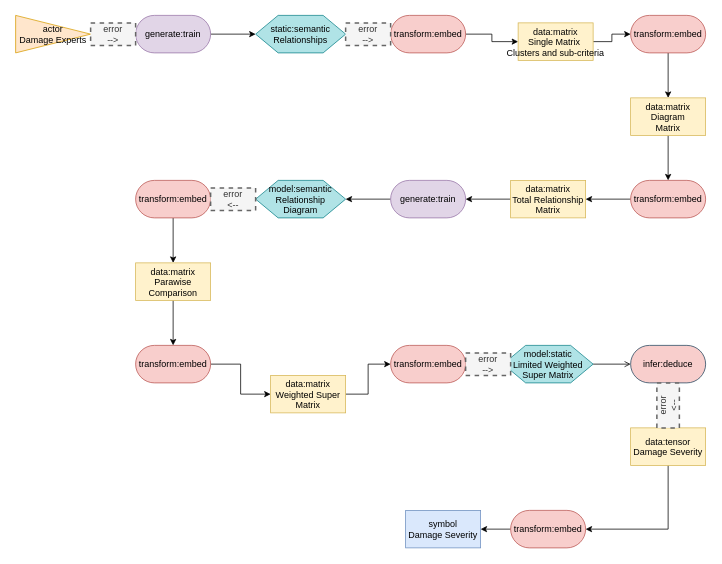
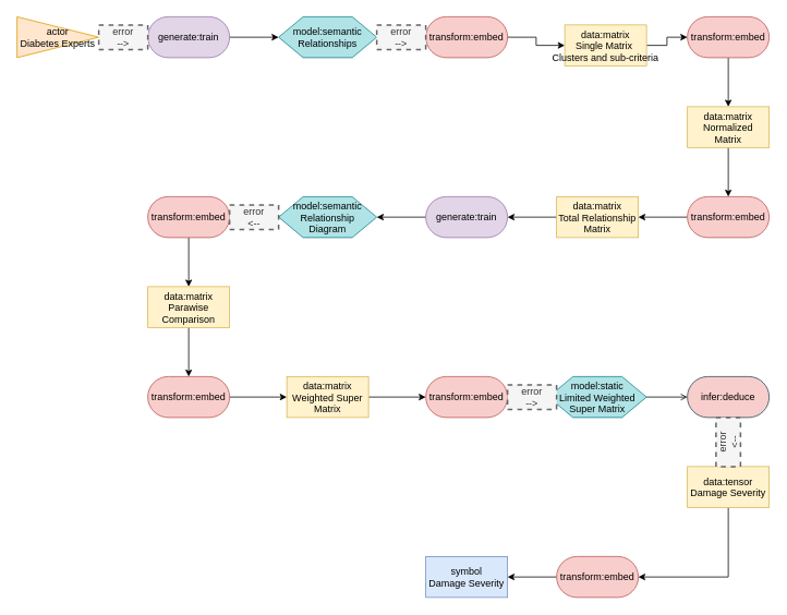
  <mxCell id="0" />
  <mxCell id="1" parent="0" />
- <mxCell id="2" value="actor&#10;Damage Experts" style="triangle;fillColor=#ffe6cc;strokeColor=#d79b00;fontColor=#000000;" parent="1" name="actor" vertex="1"><mxGeometry x="20" y="20" width="100" height="50" as="geometry" /></mxCell>
+ <mxCell id="2" value="actor&#10;Diabetes Experts" style="triangle;fillColor=#ffe6cc;strokeColor=#d79b00;fontColor=#000000;" parent="1" name="actor" vertex="1"><mxGeometry x="20" y="20" width="100" height="50" as="geometry" /></mxCell>
  <mxCell id="3" style="edgeStyle=orthogonalEdgeStyle;rounded=0;orthogonalLoop=1;jettySize=auto;html=1;entryX=0;entryY=0.5;entryDx=0;entryDy=0;" parent="1" source="4" target="6" edge="1"><mxGeometry relative="1" as="geometry" /></mxCell>
  <mxCell id="4" value="generate:train" style="rounded=1;whiteSpace=wrap;html=1;arcSize=50;fillColor=#e1d5e7;strokeColor=#9673a6;" parent="1" name="generate:train" vertex="1"><mxGeometry x="180" y="20" width="100" height="50" as="geometry" /></mxCell>
  <mxCell id="5" value="&lt;div&gt;error&lt;/div&gt;&lt;div&gt;--&amp;gt;&lt;/div&gt;" style="text;html=1;align=center;verticalAlign=middle;whiteSpace=wrap;rounded=0;dashed=1;fillColor=#f5f5f5;fontColor=#333333;strokeColor=#666666;strokeWidth=2;" parent="1" name="text" vertex="1"><mxGeometry x="120" y="30" width="60" height="30" as="geometry" /></mxCell>
- <mxCell id="6" value="static:semantic&#10;Relationships" style="shape=hexagon;perimeter=hexagonPerimeter2;fillColor=#b0e3e6;strokeColor=#0e8088;" parent="1" name="model" vertex="1"><mxGeometry x="340" y="20" width="120" height="50" as="geometry" /></mxCell>
+ <mxCell id="6" value="model:semantic&#10;Relationships" style="shape=hexagon;perimeter=hexagonPerimeter2;fillColor=#b0e3e6;strokeColor=#0e8088;" parent="1" name="model" vertex="1"><mxGeometry x="340" y="20" width="120" height="50" as="geometry" /></mxCell>
  <mxCell id="7" style="edgeStyle=orthogonalEdgeStyle;rounded=0;orthogonalLoop=1;jettySize=auto;html=1;entryX=0;entryY=0.5;entryDx=0;entryDy=0;" parent="1" source="8" target="11" edge="1"><mxGeometry relative="1" as="geometry" /></mxCell>
  <mxCell id="8" value="transform:embed" style="rounded=1;whiteSpace=wrap;html=1;arcSize=50;fillColor=#f8cecc;strokeColor=#b85450;" parent="1" name="transform" vertex="1"><mxGeometry x="520" y="20" width="100" height="50" as="geometry" /></mxCell>
  <mxCell id="9" value="&lt;div&gt;error&lt;/div&gt;&lt;div&gt;--&amp;gt;&lt;/div&gt;" style="text;html=1;align=center;verticalAlign=middle;whiteSpace=wrap;rounded=0;dashed=1;fillColor=#f5f5f5;fontColor=#333333;strokeColor=#666666;strokeWidth=2;" parent="1" name="text" vertex="1"><mxGeometry x="460" y="30" width="60" height="30" as="geometry" /></mxCell>
  <mxCell id="10" style="edgeStyle=orthogonalEdgeStyle;rounded=0;orthogonalLoop=1;jettySize=auto;html=1;entryX=0;entryY=0.5;entryDx=0;entryDy=0;" parent="1" source="11" target="13" edge="1"><mxGeometry relative="1" as="geometry" /></mxCell>
  <mxCell id="11" value="data:matrix&#10;Single Matrix &#10;Clusters and sub-criteria" style="rectangle;fillColor=#fff2cc;strokeColor=#d6b656;" parent="1" name="data" vertex="1"><mxGeometry x="690" y="30" width="100" height="50" as="geometry" /></mxCell>
  <mxCell id="12" style="edgeStyle=orthogonalEdgeStyle;rounded=0;orthogonalLoop=1;jettySize=auto;html=1;entryX=0.5;entryY=0;entryDx=0;entryDy=0;" parent="1" source="13" target="15" edge="1"><mxGeometry relative="1" as="geometry" /></mxCell>
  <mxCell id="13" value="transform:embed" style="rounded=1;whiteSpace=wrap;html=1;arcSize=50;fillColor=#f8cecc;strokeColor=#b85450;" parent="1" name="transform" vertex="1"><mxGeometry x="840" y="20" width="100" height="50" as="geometry" /></mxCell>
  <mxCell id="14" style="edgeStyle=orthogonalEdgeStyle;rounded=0;orthogonalLoop=1;jettySize=auto;html=1;entryX=0.5;entryY=0;entryDx=0;entryDy=0;" parent="1" source="15" target="17" edge="1"><mxGeometry relative="1" as="geometry" /></mxCell>
- <mxCell id="15" value="data:matrix&#10;Diagram&#10;Matrix" style="rectangle;fillColor=#fff2cc;strokeColor=#d6b656;" parent="1" name="data" vertex="1"><mxGeometry x="840" y="130" width="100" height="50" as="geometry" /></mxCell>
+ <mxCell id="15" value="data:matrix&#10;Normalized&#10;Matrix" style="rectangle;fillColor=#fff2cc;strokeColor=#d6b656;" parent="1" name="data" vertex="1"><mxGeometry x="840" y="130" width="100" height="50" as="geometry" /></mxCell>
  <mxCell id="16" style="edgeStyle=orthogonalEdgeStyle;rounded=0;orthogonalLoop=1;jettySize=auto;html=1;entryX=1;entryY=0.5;entryDx=0;entryDy=0;" parent="1" source="17" target="19" edge="1"><mxGeometry relative="1" as="geometry" /></mxCell>
  <mxCell id="17" value="transform:embed" style="rounded=1;whiteSpace=wrap;html=1;arcSize=50;fillColor=#f8cecc;strokeColor=#b85450;" parent="1" name="transform" vertex="1"><mxGeometry x="840" y="240" width="100" height="50" as="geometry" /></mxCell>
  <mxCell id="18" style="edgeStyle=orthogonalEdgeStyle;rounded=0;orthogonalLoop=1;jettySize=auto;html=1;entryX=1;entryY=0.5;entryDx=0;entryDy=0;" parent="1" source="19" target="21" edge="1"><mxGeometry relative="1" as="geometry" /></mxCell>
  <mxCell id="19" value="data:matrix&#10;Total Relationship&#10;Matrix" style="rectangle;fillColor=#fff2cc;strokeColor=#d6b656;" parent="1" name="data" vertex="1"><mxGeometry x="680" y="240" width="100" height="50" as="geometry" /></mxCell>
  <mxCell id="20" style="edgeStyle=orthogonalEdgeStyle;rounded=0;orthogonalLoop=1;jettySize=auto;html=1;entryX=1;entryY=0.5;entryDx=0;entryDy=0;" parent="1" source="21" target="22" edge="1"><mxGeometry relative="1" as="geometry" /></mxCell>
  <mxCell id="21" value="generate:train" style="rounded=1;whiteSpace=wrap;html=1;arcSize=50;fillColor=#e1d5e7;strokeColor=#9673a6;" parent="1" name="generate:train" vertex="1"><mxGeometry x="520" y="240" width="100" height="50" as="geometry" /></mxCell>
  <mxCell id="22" value="model:semantic&#10;Relationship&#10;Diagram" style="shape=hexagon;perimeter=hexagonPerimeter2;fillColor=#b0e3e6;strokeColor=#0e8088;" parent="1" name="model" vertex="1"><mxGeometry x="340" y="240" width="120" height="50" as="geometry" /></mxCell>
  <mxCell id="23" style="edgeStyle=orthogonalEdgeStyle;rounded=0;orthogonalLoop=1;jettySize=auto;html=1;exitX=0.5;exitY=1;exitDx=0;exitDy=0;entryX=0.5;entryY=0;entryDx=0;entryDy=0;" parent="1" source="24" target="27" edge="1"><mxGeometry relative="1" as="geometry" /></mxCell>
  <mxCell id="24" value="transform:embed" style="rounded=1;whiteSpace=wrap;html=1;arcSize=50;fillColor=#f8cecc;strokeColor=#b85450;" parent="1" name="transform" vertex="1"><mxGeometry x="180" y="240" width="100" height="50" as="geometry" /></mxCell>
  <mxCell id="25" value="&lt;div&gt;error&lt;/div&gt;&lt;div&gt;&amp;lt;--&lt;/div&gt;" style="text;html=1;align=center;verticalAlign=middle;whiteSpace=wrap;rounded=0;dashed=1;fillColor=#f5f5f5;fontColor=#333333;strokeColor=#666666;strokeWidth=2;" parent="1" name="text" vertex="1"><mxGeometry x="280" y="250" width="60" height="30" as="geometry" /></mxCell>
  <mxCell id="26" style="edgeStyle=orthogonalEdgeStyle;rounded=0;orthogonalLoop=1;jettySize=auto;html=1;exitX=0.5;exitY=1;exitDx=0;exitDy=0;entryX=0.5;entryY=0;entryDx=0;entryDy=0;" parent="1" source="27" target="29" edge="1"><mxGeometry relative="1" as="geometry" /></mxCell>
  <mxCell id="27" value="data:matrix&#10;Parawise&#10;Comparison" style="rectangle;fillColor=#fff2cc;strokeColor=#d6b656;" parent="1" name="data" vertex="1"><mxGeometry x="180" y="350" width="100" height="50" as="geometry" /></mxCell>
  <mxCell id="28" style="edgeStyle=orthogonalEdgeStyle;rounded=0;orthogonalLoop=1;jettySize=auto;html=1;entryX=0;entryY=0.5;entryDx=0;entryDy=0;" parent="1" source="29" target="31" edge="1"><mxGeometry relative="1" as="geometry" /></mxCell>
  <mxCell id="29" value="transform:embed" style="rounded=1;whiteSpace=wrap;html=1;arcSize=50;fillColor=#f8cecc;strokeColor=#b85450;" parent="1" name="transform" vertex="1"><mxGeometry x="180" y="460" width="100" height="50" as="geometry" /></mxCell>
  <mxCell id="30" style="edgeStyle=orthogonalEdgeStyle;rounded=0;orthogonalLoop=1;jettySize=auto;html=1;entryX=0;entryY=0.5;entryDx=0;entryDy=0;" parent="1" source="31" target="32" edge="1"><mxGeometry relative="1" as="geometry" /></mxCell>
- <mxCell id="31" value="data:matrix&#10;Weighted Super&#10;Matrix" style="rectangle;fillColor=#fff2cc;strokeColor=#d6b656;" parent="1" name="data" vertex="1"><mxGeometry x="360" y="500" width="100" height="50" as="geometry" /></mxCell>
+ <mxCell id="31" value="data:matrix&#10;Weighted Super&#10;Matrix" style="rectangle;fillColor=#fff2cc;strokeColor=#d6b656;" parent="1" name="data" vertex="1"><mxGeometry x="350" y="460" width="100" height="50" as="geometry" /></mxCell>
  <mxCell id="32" value="transform:embed" style="rounded=1;whiteSpace=wrap;html=1;arcSize=50;fillColor=#f8cecc;strokeColor=#b85450;" parent="1" name="transform" vertex="1"><mxGeometry x="520" y="460" width="100" height="50" as="geometry" /></mxCell>
  <mxCell id="33" style="edgeStyle=orthogonalEdgeStyle;rounded=0;orthogonalLoop=1;jettySize=auto;html=1;entryX=0;entryY=0.5;entryDx=0;entryDy=0;endArrow=open;" parent="1" source="34" target="36" edge="1"><mxGeometry relative="1" as="geometry" /></mxCell>
  <mxCell id="34" value="model:static&#10;Limited Weighted&#10;Super Matrix" style="shape=hexagon;perimeter=hexagonPerimeter2;fillColor=#b0e3e6;strokeColor=#0e8088;" parent="1" name="model" vertex="1"><mxGeometry x="670" y="460" width="120" height="50" as="geometry" /></mxCell>
  <mxCell id="35" value="&lt;div&gt;error&lt;/div&gt;&lt;div&gt;--&amp;gt;&lt;/div&gt;" style="text;html=1;align=center;verticalAlign=middle;whiteSpace=wrap;rounded=0;dashed=1;fillColor=#f5f5f5;fontColor=#333333;strokeColor=#666666;strokeWidth=2;" parent="1" name="text" vertex="1"><mxGeometry x="620" y="470" width="60" height="30" as="geometry" /></mxCell>
  <mxCell id="36" value="infer:deduce" style="rounded=1;whiteSpace=wrap;html=1;arcSize=50;fillColor=#f8cecc;strokeColor=#23445d;" parent="1" name="infer:deduce" vertex="1"><mxGeometry x="840" y="460" width="100" height="50" as="geometry" /></mxCell>
  <mxCell id="37" style="edgeStyle=orthogonalEdgeStyle;rounded=0;orthogonalLoop=1;jettySize=auto;html=1;exitX=0.5;exitY=1;exitDx=0;exitDy=0;entryX=1;entryY=0.5;entryDx=0;entryDy=0;" parent="1" source="38" target="41" edge="1"><mxGeometry relative="1" as="geometry" /></mxCell>
  <mxCell id="38" value="data:tensor&#10;Damage Severity" style="rectangle;fillColor=#fff2cc;strokeColor=#d6b656;" parent="1" name="data" vertex="1"><mxGeometry x="840" y="570" width="100" height="50" as="geometry" /></mxCell>
  <mxCell id="39" value="&lt;div&gt;error&lt;/div&gt;&lt;div&gt;&amp;lt;--&lt;/div&gt;" style="text;html=1;align=center;verticalAlign=middle;whiteSpace=wrap;rounded=0;dashed=1;fillColor=#f5f5f5;fontColor=#333333;strokeColor=#666666;strokeWidth=2;horizontal=0;" parent="1" name="text" vertex="1"><mxGeometry x="875" y="510" width="30" height="60" as="geometry" /></mxCell>
  <mxCell id="40" style="edgeStyle=orthogonalEdgeStyle;rounded=0;orthogonalLoop=1;jettySize=auto;html=1;exitX=0;exitY=0.5;exitDx=0;exitDy=0;entryX=1;entryY=0.5;entryDx=0;entryDy=0;" parent="1" source="41" target="42" edge="1"><mxGeometry relative="1" as="geometry" /></mxCell>
  <mxCell id="41" value="transform:embed" style="rounded=1;whiteSpace=wrap;html=1;arcSize=50;fillColor=#f8cecc;strokeColor=#b85450;" parent="1" name="transform" vertex="1"><mxGeometry x="680" y="680" width="100" height="50" as="geometry" /></mxCell>
- <mxCell id="42" value="symbol&#10;Damage Severity" style="rectangle;fillColor=#dae8fc;strokeColor=#6c8ebf;" parent="1" name="symbol" vertex="1"><mxGeometry x="540" y="680" width="100" height="50" as="geometry" /></mxCell>
+ <mxCell id="42" value="symbol&#10;Damage Severity" style="rectangle;fillColor=#dae8fc;strokeColor=#6c8ebf;" parent="1" name="symbol" vertex="1"><mxGeometry x="520" y="680" width="100" height="50" as="geometry" /></mxCell>
